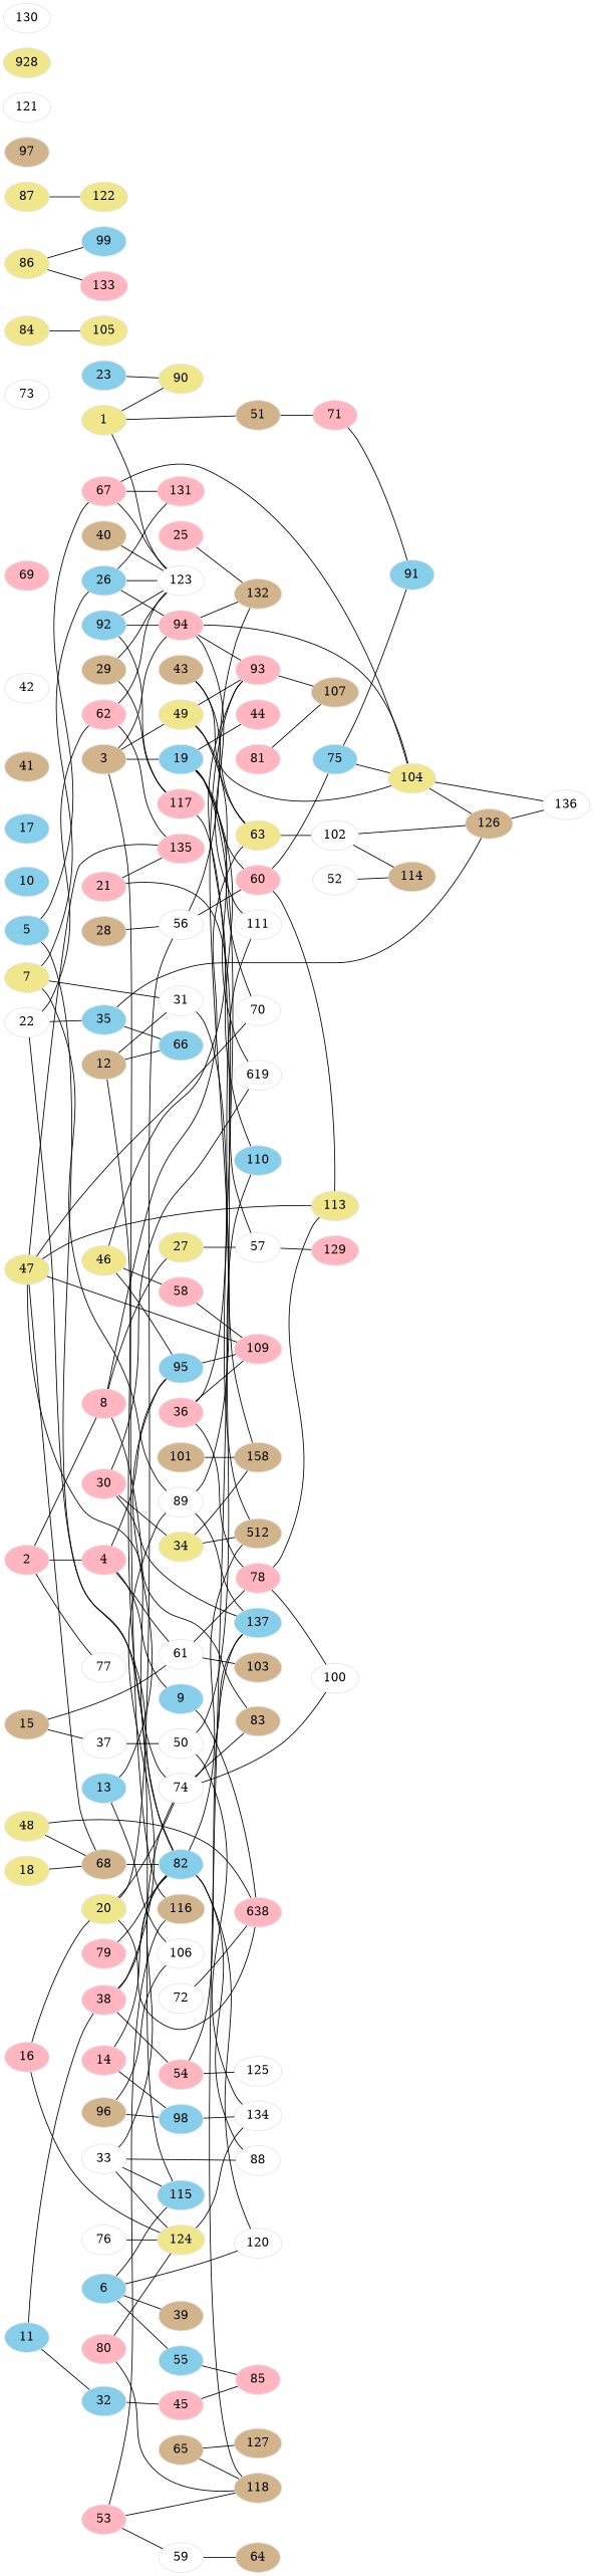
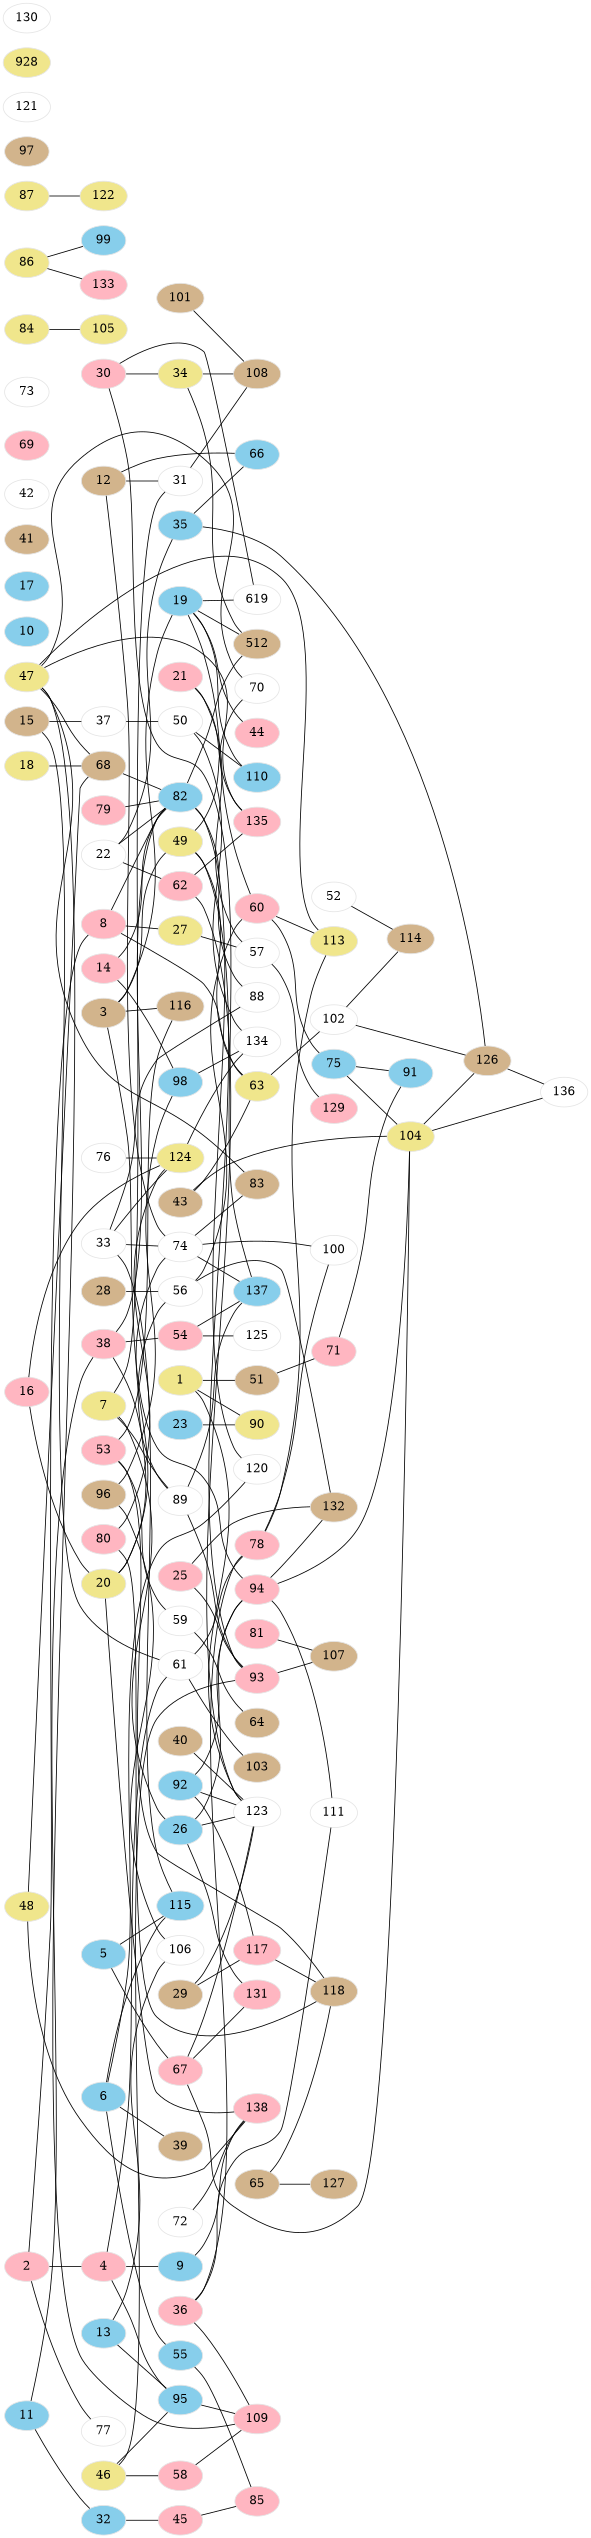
  graph {
    rankdir=LR
    node [color=gray90 fillcolor=lightpink style=filled]
    1 [fillcolor=khaki]
    51 [fillcolor=tan]
    90 [fillcolor=khaki]
    123 [fillcolor=white]
    71
    2
    4
    8
    77 [fillcolor=white]
    9 [fillcolor=skyblue]
    61 [fillcolor=white]
    95 [fillcolor=skyblue]
    27 [fillcolor=khaki]
    63 [fillcolor=khaki]
    82 [fillcolor=skyblue]
    3 [fillcolor=tan]
    19 [fillcolor=skyblue]
    49 [fillcolor=khaki]
    94
    116 [fillcolor=tan]
    44
    60
    110 [fillcolor=skyblue]
    n24 [fillcolor=tan label=512]
    n25 [fillcolor=white label=619]
    93
    70 [fillcolor=white]
    132 [fillcolor=tan]
    111 [fillcolor=white]
    104 [fillcolor=khaki]
-   138 [label=638]
+   138
    78
    103 [fillcolor=tan]
    109
    5 [fillcolor=skyblue]
    67
    115 [fillcolor=skyblue]
    131
    6 [fillcolor=skyblue]
    39 [fillcolor=tan]
    55 [fillcolor=skyblue]
    120 [fillcolor=white]
    85
    7 [fillcolor=khaki]
    26 [fillcolor=skyblue]
    31 [fillcolor=white]
    89 [fillcolor=white]
-   108 [fillcolor=tan label=158]
+   108 [fillcolor=tan]
    137 [fillcolor=skyblue]
    57 [fillcolor=white]
    102 [fillcolor=white]
    88 [fillcolor=white]
    10 [fillcolor=skyblue]
    11 [fillcolor=skyblue]
    32 [fillcolor=skyblue]
    38
    45
    54
    12 [fillcolor=tan]
    66 [fillcolor=skyblue]
    74 [fillcolor=white]
    83 [fillcolor=tan]
    100 [fillcolor=white]
    13 [fillcolor=skyblue]
    106 [fillcolor=white]
    14
    98 [fillcolor=skyblue]
    134 [fillcolor=white]
    15 [fillcolor=tan]
    37 [fillcolor=white]
    50 [fillcolor=white]
    20 [fillcolor=khaki]
    16
    124 [fillcolor=khaki]
    56 [fillcolor=white]
    17 [fillcolor=skyblue]
    18 [fillcolor=khaki]
    68 [fillcolor=tan]
    113 [fillcolor=khaki]
    75 [fillcolor=skyblue]
    21
    135
    129
    22 [fillcolor=white]
    35 [fillcolor=skyblue]
    62
    126 [fillcolor=tan]
    23 [fillcolor=skyblue]
    48 [fillcolor=khaki]
    25
    107 [fillcolor=tan]
    28 [fillcolor=tan]
    29 [fillcolor=tan]
    117
    118 [fillcolor=tan]
    30
    34 [fillcolor=khaki]
    33 [fillcolor=white]
    136 [fillcolor=white]
    36
    125 [fillcolor=white]
    40 [fillcolor=tan]
    41 [fillcolor=tan]
    42 [fillcolor=white]
    43 [fillcolor=tan]
    46 [fillcolor=khaki]
    58
    47 [fillcolor=khaki]
    91 [fillcolor=skyblue]
    52 [fillcolor=white]
    114 [fillcolor=tan]
    53
    59 [fillcolor=white]
    64 [fillcolor=tan]
    65 [fillcolor=tan]
    127 [fillcolor=tan]
    69
    72 [fillcolor=white]
    73 [fillcolor=white]
    76 [fillcolor=white]
    79
    80
    81
    84 [fillcolor=khaki]
    105 [fillcolor=khaki]
    86 [fillcolor=khaki]
    99 [fillcolor=skyblue]
    133
    87 [fillcolor=khaki]
    122 [fillcolor=khaki]
    92 [fillcolor=skyblue]
    96 [fillcolor=tan]
    97 [fillcolor=tan]
    101 [fillcolor=tan]
    121 [fillcolor=white]
    n136 [fillcolor=khaki label=928]
    130 [fillcolor=white]
    1 -- 51
    1 -- 90
    1 -- 123
    51 -- 71
    71 -- 91
    2 -- 4
    2 -- 8
    2 -- 77
    4 -- 9
    4 -- 61
    4 -- 95
    8 -- 27
    8 -- 63
    8 -- 82
    9 -- 138
    61 -- 78
    61 -- 103
    95 -- 109
    27 -- 57
    63 -- 102
    82 -- n24
    82 -- 120
    82 -- 88
    3 -- 19
    3 -- 49
    3 -- 94
    3 -- 116
    19 -- 44
    19 -- 60
    19 -- 110
    19 -- n24
    19 -- n25
    49 -- 63
    49 -- 93
    49 -- 70
    94 -- 132
    94 -- 111
    94 -- 104
    60 -- 113
    60 -- 75
    93 -- 107
    104 -- 126
    104 -- 136
    78 -- 100
    78 -- 113
    5 -- 67
    5 -- 115
    67 -- 123
    67 -- 104
    67 -- 131
    6 -- 115
    6 -- 39
    6 -- 55
    6 -- 120
    55 -- 85
    7 -- 26
    7 -- 31
    7 -- 89
    26 -- 123
    26 -- 94
    26 -- 131
    31 -- 108
    89 -- 93
    89 -- 137
    57 -- 129
    102 -- 126
    102 -- 114
    11 -- 32
    11 -- 38
    32 -- 45
    38 -- 82
    38 -- 89
    38 -- 54
    45 -- 85
    54 -- 137
    54 -- 125
    12 -- 31
    12 -- 66
    12 -- 74
    74 -- 137
    74 -- 83
    74 -- 100
    13 -- 95
    13 -- 106
    14 -- 82
    14 -- 98
    98 -- 134
    15 -- 61
    15 -- 37
    37 -- 50
    50 -- 110
    50 -- 134
    20 -- 138
    20 -- 74
    20 -- 56
    16 -- 20
    16 -- 124
    124 -- 134
    56 -- 60
    56 -- 132
    18 -- 68
    68 -- 82
    75 -- 104
    75 -- 91
    21 -- 57
    21 -- 135
    22 -- 82
    22 -- 35
    22 -- 62
    35 -- 66
    35 -- 126
    62 -- 123
    62 -- 135
    126 -- 136
    23 -- 90
    48 -- 138
    48 -- 68
-   94 -- 93
+   25 -- 93
    25 -- 132
    28 -- 56
    29 -- 123
    29 -- 117
    117 -- 118
    30 -- n25
    30 -- 137
    30 -- 34
    34 -- n24
    34 -- 108
    33 -- 115
    33 -- 88
    33 -- 74
    33 -- 124
    36 -- 111
    36 -- 78
    36 -- 109
    40 -- 123
    43 -- 63
    43 -- 104
    46 -- 95
    46 -- 93
    46 -- 58
    58 -- 109
    47 -- 70
    47 -- 109
    47 -- 83
    47 -- 68
    47 -- 113
    47 -- 135
    52 -- 114
    53 -- 116
    53 -- 118
    53 -- 59
    59 -- 64
    65 -- 118
    65 -- 127
    72 -- 138
    76 -- 124
    79 -- 82
    80 -- 124
    80 -- 118
    81 -- 107
    84 -- 105
    86 -- 99
    86 -- 133
    87 -- 122
    92 -- 123
    92 -- 94
    92 -- 117
    96 -- 106
    96 -- 98
    101 -- 108
  }
